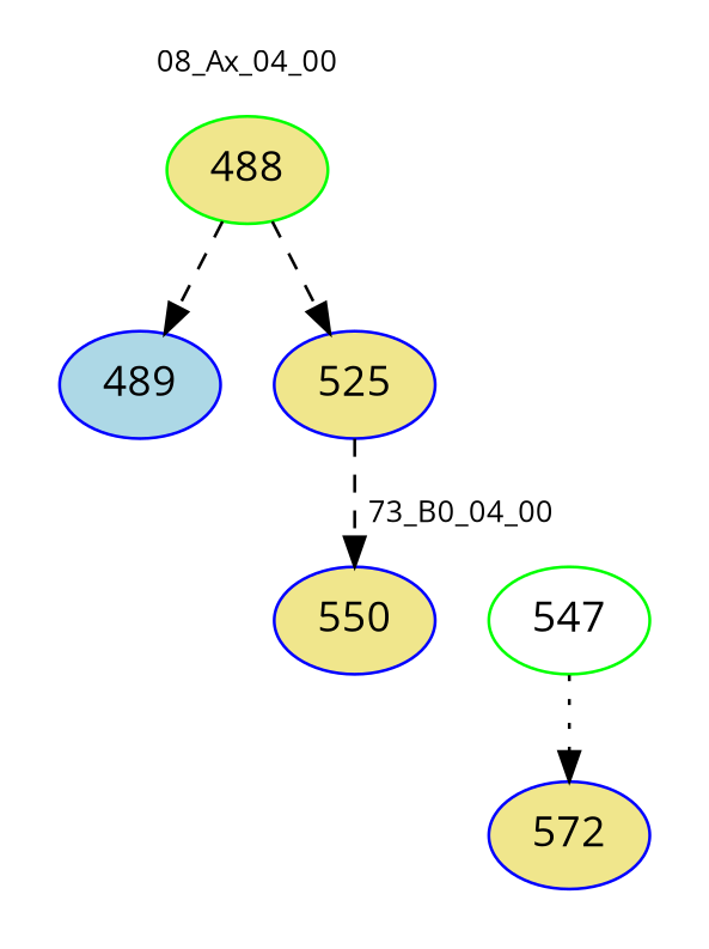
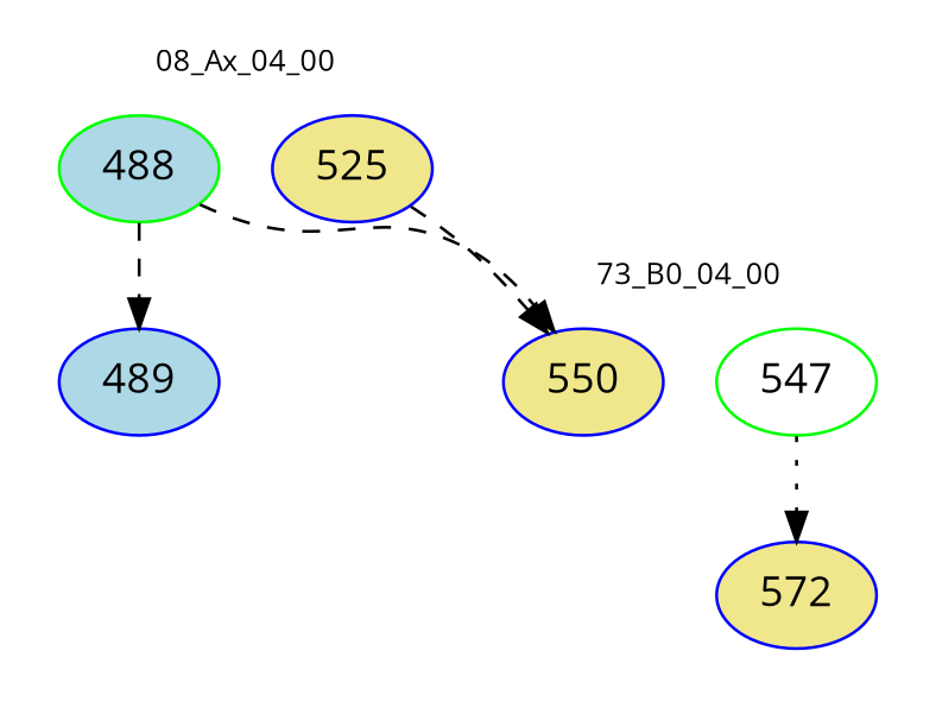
  digraph {
    fontname="Open Sans"
    node [color=blue fillcolor=khaki fontname="Open Sans" style=filled]
    edge [color=black fontname="Open Sans" style=dashed]
-   n1 [color=green label=488]
+   n1 [color=green fillcolor=lightblue label=488]
    n2 [fillcolor=lightblue label=489]
    n3 [label=525]
    n4 [color=green fillcolor=white label=547]
    n5 [label=572]
    n6 [label=550]
    subgraph cluster_1 {
      color=white
      fontsize=10
      label="08_Ax_04_00"
      n1
      n2
      n3
    }
    subgraph cluster_2 {
      color=white
      fontsize=10
      label="73_B0_04_00"
      n4
      n5
      n6
    }
    n1 -> n2
-   n1 -> n3
+   n1 -> n6
    n3 -> n6
    n4 -> n5 [style=dotted]
  }
